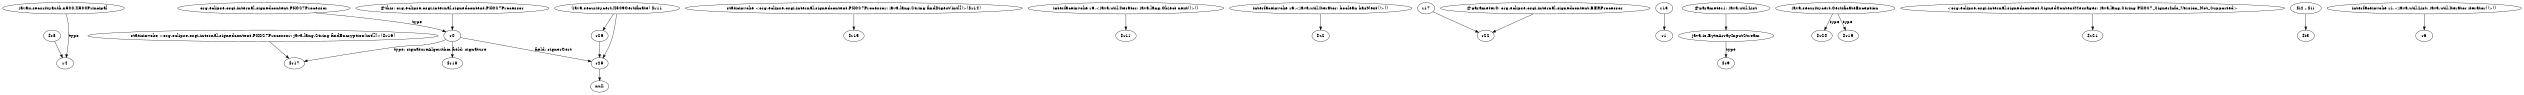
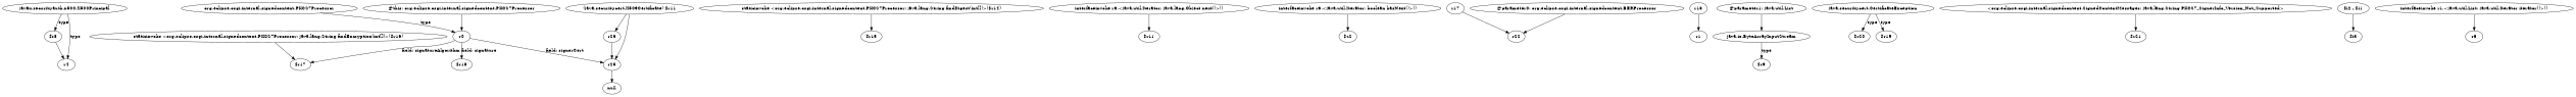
  digraph {
    n1 [label="$r8"]
    n2 [label=r4]
    n3 [label=r0]
    n4 [label=r25]
    n5 [label="$r17"]
    n6 [label="$r18"]
    n7 [label="$r15"]
    n8 [label=null]
    n9 [label="javax.security.auth.x500.X500Principal"]
    n10 [label="interfaceinvoke r6.<java.util.Iterator: java.lang.Object next()>()"]
    n11 [label="$r11"]
    n12 [label="interfaceinvoke r6.<java.util.Iterator: boolean hasNext()>()"]
    n13 [label="$z2"]
    n14 [label=r17]
    n15 [label=r22]
    n16 [label="@parameter0: org.eclipse.osgi.internal.signedcontent.BERProcessor"]
    n17 [label="staticinvoke <org.eclipse.osgi.internal.signedcontent.PKCS7Processor: java.lang.String findEncryption(int[])>($r16)"]
    n18 [label=r13]
    n19 [label=r1]
    n20 [label="java.io.ByteArrayInputStream"]
    n21 [label="$r9"]
    n22 [label="java.security.cert.CertificateException"]
    n23 [label="$r20"]
    n24 [label="$r19"]
    n25 [label="@parameter1: java.util.List"]
    n26 [label="<org.eclipse.osgi.internal.signedcontent.SignedContentMessages: java.lang.String PKCS7_SignerInfo_Version_Not_Supported>"]
    n27 [label="$r21"]
    n28 [label="$i2 - $i1"]
    n29 [label="$i3"]
    n30 [label="org.eclipse.osgi.internal.signedcontent.PKCS7Processor"]
    n31 [label=r26]
    n32 [label="staticinvoke <org.eclipse.osgi.internal.signedcontent.PKCS7Processor: java.lang.String findDigest(int[])>($r14)"]
    n33 [label="@this: org.eclipse.osgi.internal.signedcontent.PKCS7Processor"]
    n34 [label="interfaceinvoke r1.<java.util.List: java.util.Iterator iterator()>()"]
    n35 [label=r6]
    n36 [label="(java.security.cert.X509Certificate) $r11"]
    n1 -> n2
    n3 -> n4 [label="field: signerCert"]
-   n3 -> n5 [label="type: signatureAlgorithm"]
+   n3 -> n5 [label="field: signatureAlgorithm"]
    n3 -> n6 [label="field: signature"]
    n4 -> n8
+   n9 -> n1 [label=type]
    n9 -> n2 [label=type]
    n10 -> n11
    n12 -> n13
    n14 -> n15
    n16 -> n15
    n17 -> n5
    n18 -> n19
    n20 -> n21 [label=type]
    n22 -> n23 [label=type]
    n22 -> n24 [label=type]
    n25 -> n20
    n26 -> n27
    n28 -> n29
    n30 -> n3 [label=type]
    n31 -> n4
    n32 -> n7
    n33 -> n3
    n34 -> n35
    n36 -> n4
    n36 -> n31
  }
